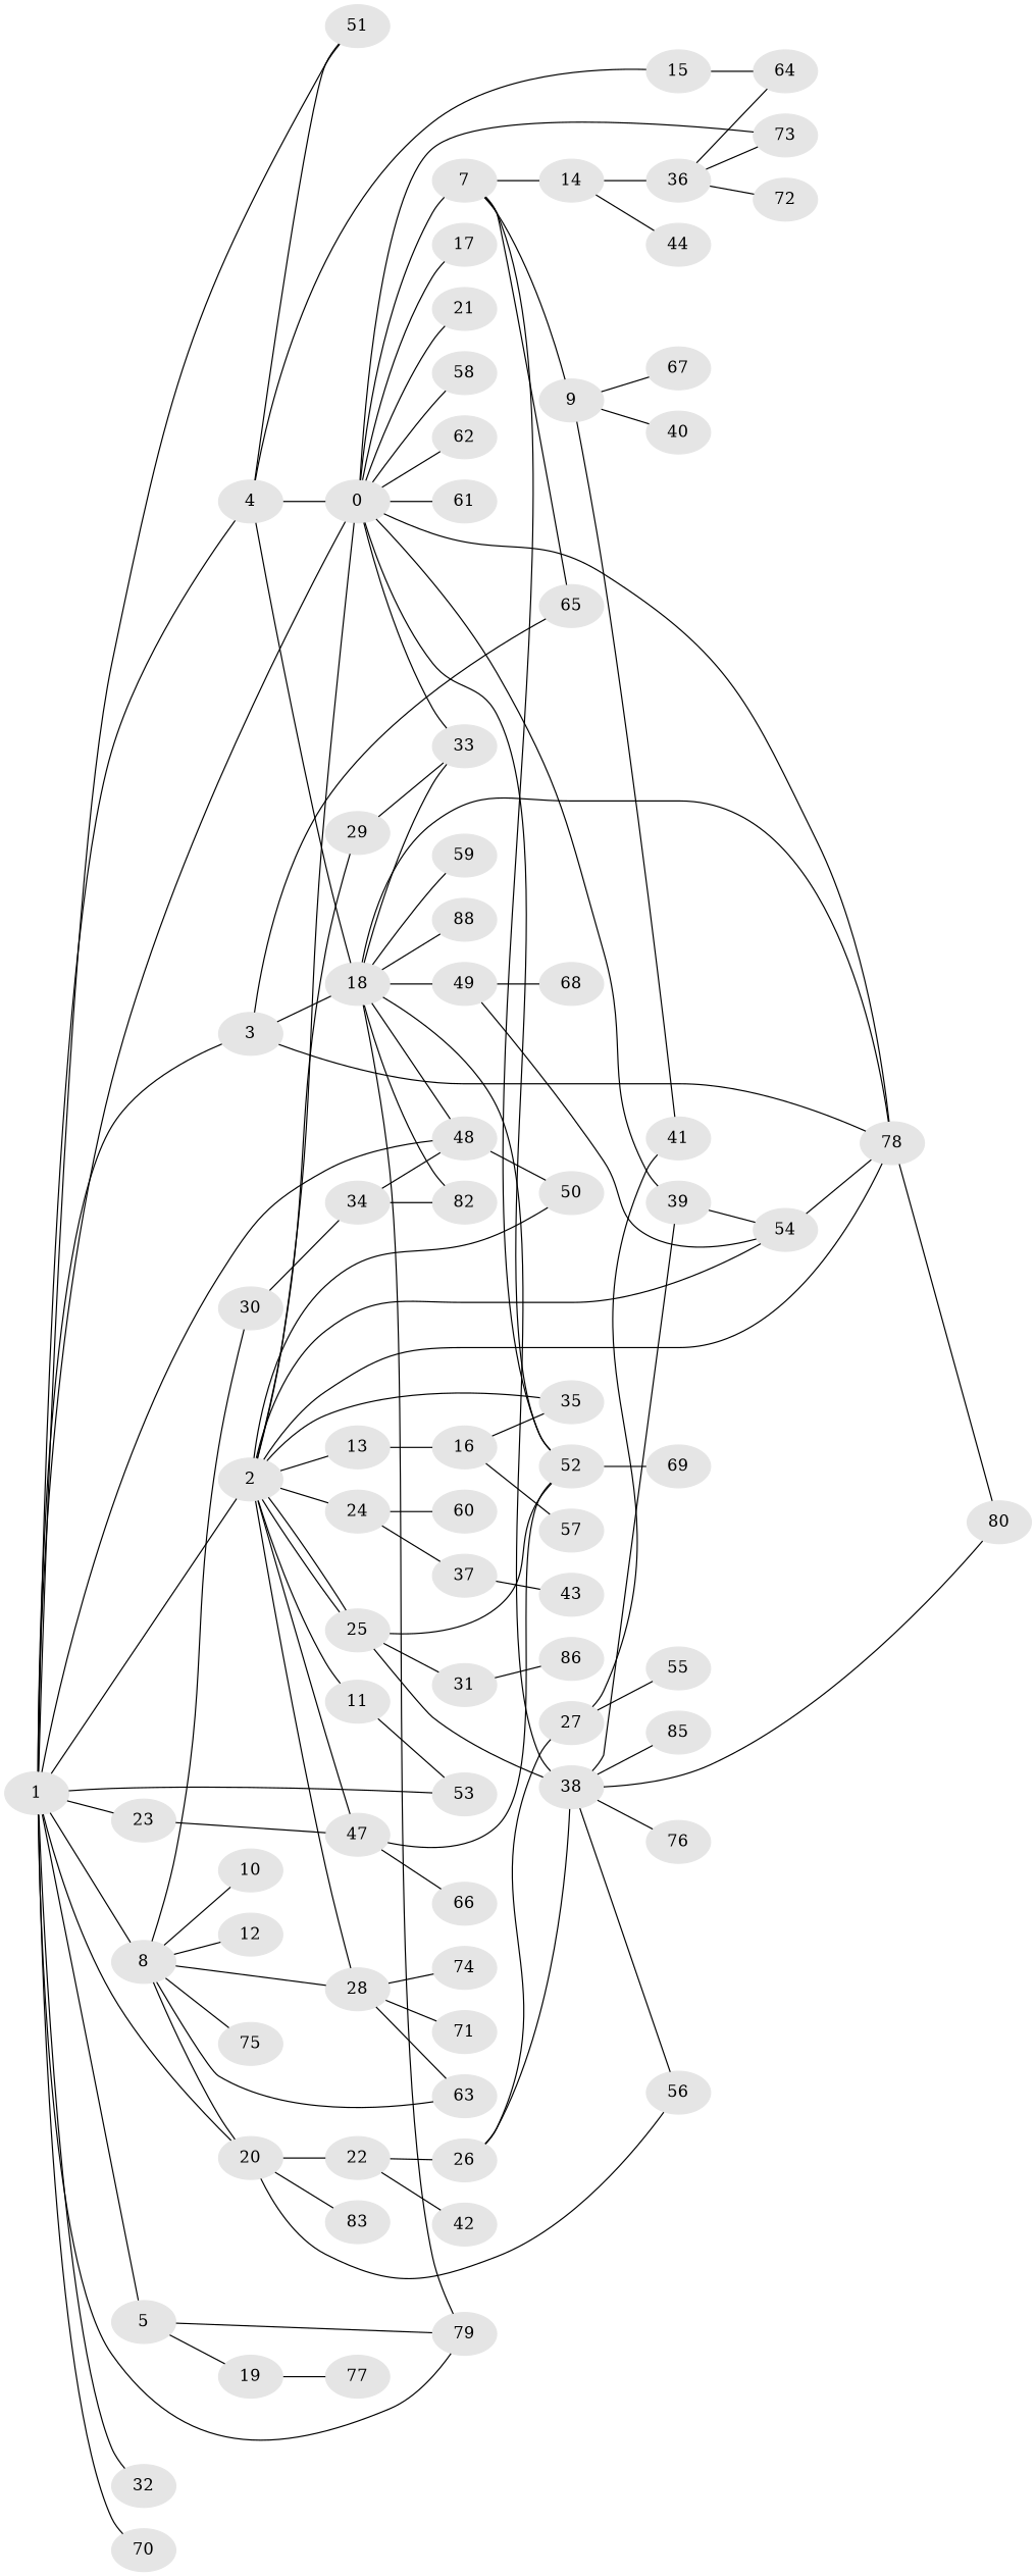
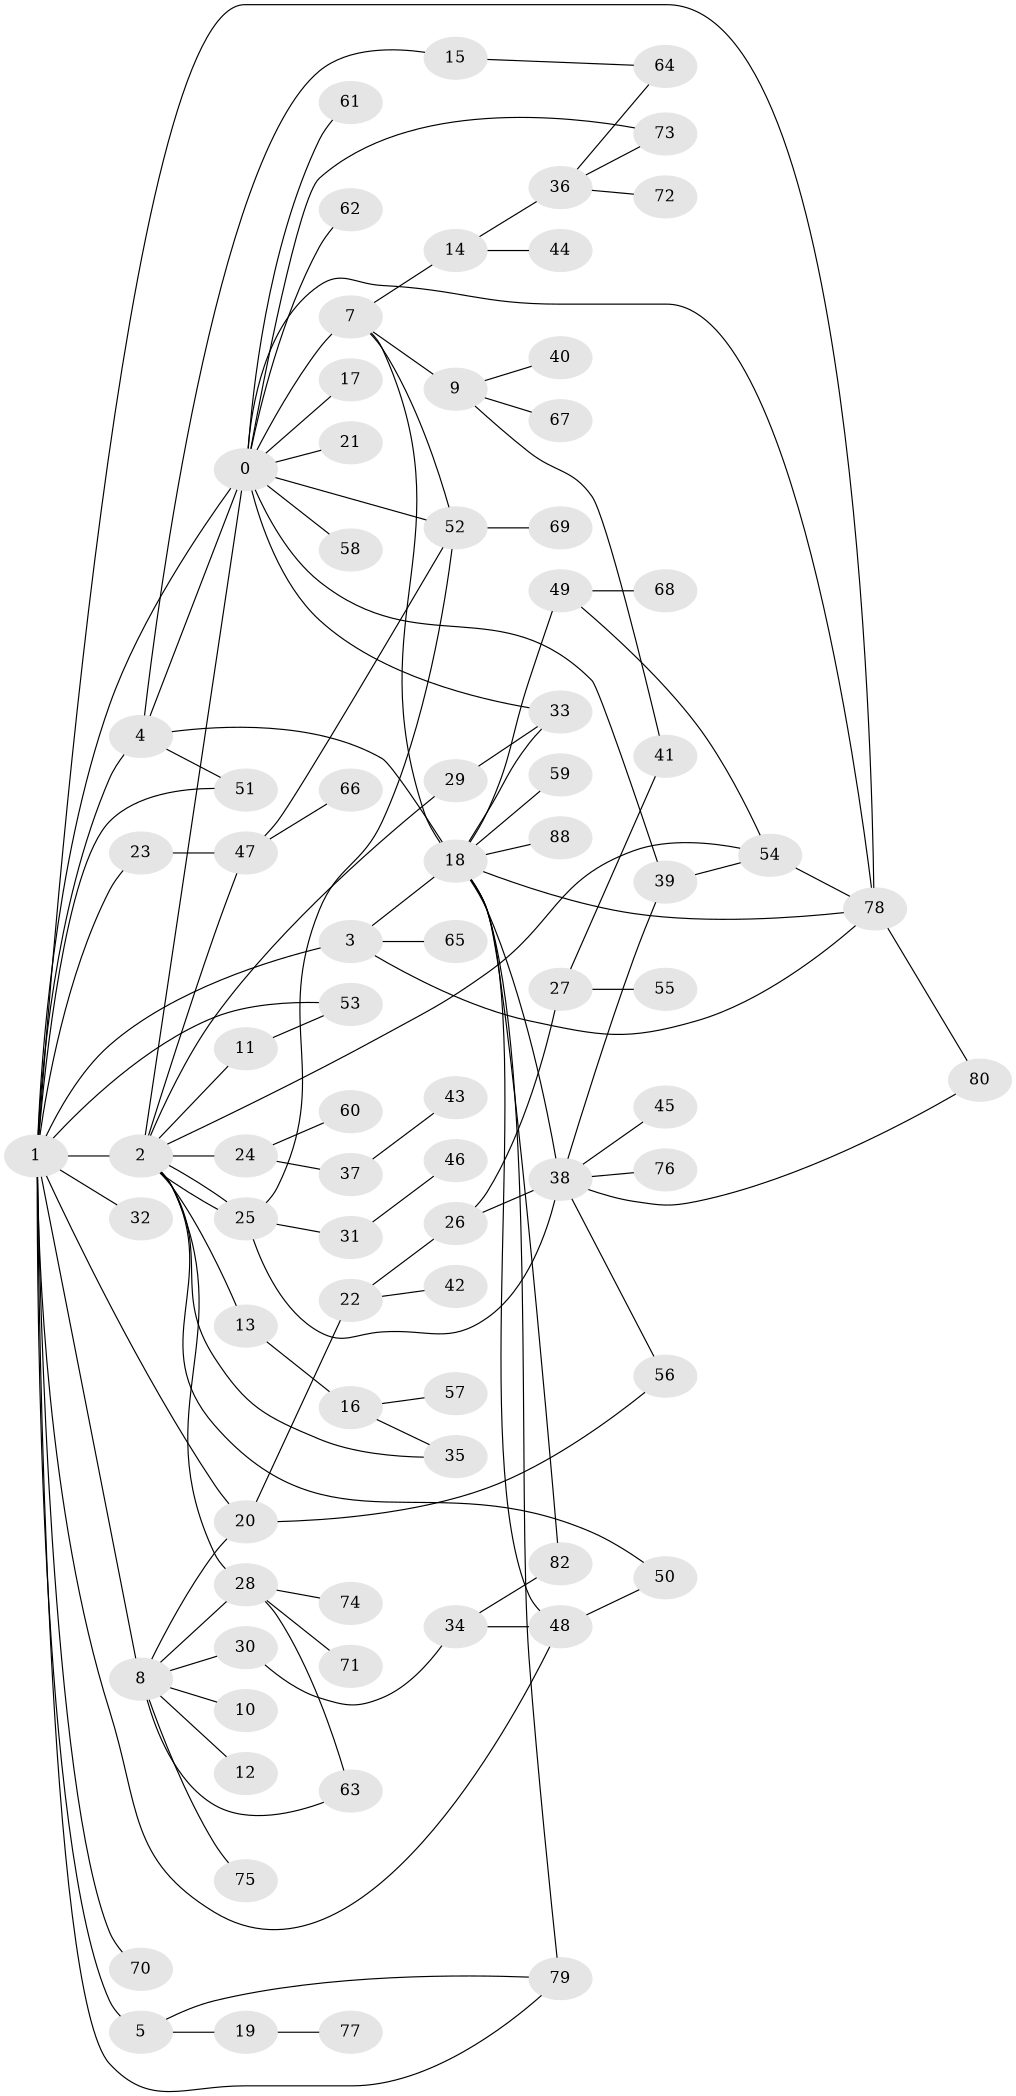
  graph {
    rankdir=LR
    node [color=gray90 style=filled]
    1
    2
    3
    4
    5
    n6 [label=0]
    8
    20
    23
    32
    48
    51
    53
    70
    78
    79
    11
    13
    24
    25
    28
    29
    35
    47
    50
    54
    18
    65
    15
    19
    7
    17
    21
    33
    39
    52
    58
    61
    62
    73
    10
    12
    30
    63
    75
    22
    56
-   83
    80
    16
    37
    60
    38
    31
    71
    74
    66
    49
    59
    n60 [label=88]
    82
    64
    77
    9
    14
    69
    40
    41
    67
    36
    44
    34
    57
    72
-   45 [label=85]
+   45
    76
    68
    26
    42
    27
    43
-   46 [label=86]
+   46
    55
    1 -- 2
    1 -- 3
    1 -- 4
    1 -- 5
    1 -- n6
    1 -- 8
    1 -- 20
    1 -- 23
    1 -- 32
    1 -- 48
    1 -- 51
    1 -- 53
    1 -- 70
-   2 -- 78
+   1 -- 78
    1 -- 79
    2 -- n6
    2 -- 11
    2 -- 13
    2 -- 24
    2 -- 25
    2 -- 25
    2 -- 28
    2 -- 29
    2 -- 35
    2 -- 47
    2 -- 50
    2 -- 54
    3 -- 78
    3 -- 18
    3 -- 65
    4 -- n6
    4 -- 51
    4 -- 18
    4 -- 15
    5 -- 79
    5 -- 19
    n6 -- 78
    n6 -- 7
    n6 -- 17
    n6 -- 21
    n6 -- 33
    n6 -- 39
    n6 -- 52
    n6 -- 58
    n6 -- 61
    n6 -- 62
    n6 -- 73
    8 -- 20
    8 -- 28
    8 -- 10
    8 -- 12
    8 -- 30
    8 -- 63
    8 -- 75
    20 -- 22
    20 -- 56
-   20 -- 83
    23 -- 47
    48 -- 50
    78 -- 80
    11 -- 53
    13 -- 16
    24 -- 37
    24 -- 60
    25 -- 52
    25 -- 38
    25 -- 31
    28 -- 63
    28 -- 71
    28 -- 74
    29 -- 33
    47 -- 52
    47 -- 66
    54 -- 78
    18 -- 48
    18 -- 78
    18 -- 79
    18 -- 33
    18 -- 38
    18 -- 49
    18 -- 59
    18 -- n60
    18 -- 82
    15 -- 64
    19 -- 77
-   7 -- 65
+   7 -- 18
    7 -- 52
    7 -- 9
    7 -- 14
    39 -- 54
    52 -- 69
    30 -- 34
    22 -- 26
    22 -- 42
    16 -- 35
    16 -- 57
    37 -- 43
    38 -- 39
    38 -- 56
    38 -- 80
    38 -- 45
    38 -- 76
    31 -- 46
    49 -- 54
    49 -- 68
    9 -- 40
    9 -- 41
    9 -- 67
    14 -- 36
    14 -- 44
    36 -- 73
    36 -- 64
    36 -- 72
    34 -- 48
    34 -- 82
    26 -- 38
    26 -- 27
    27 -- 41
    27 -- 55
  }
